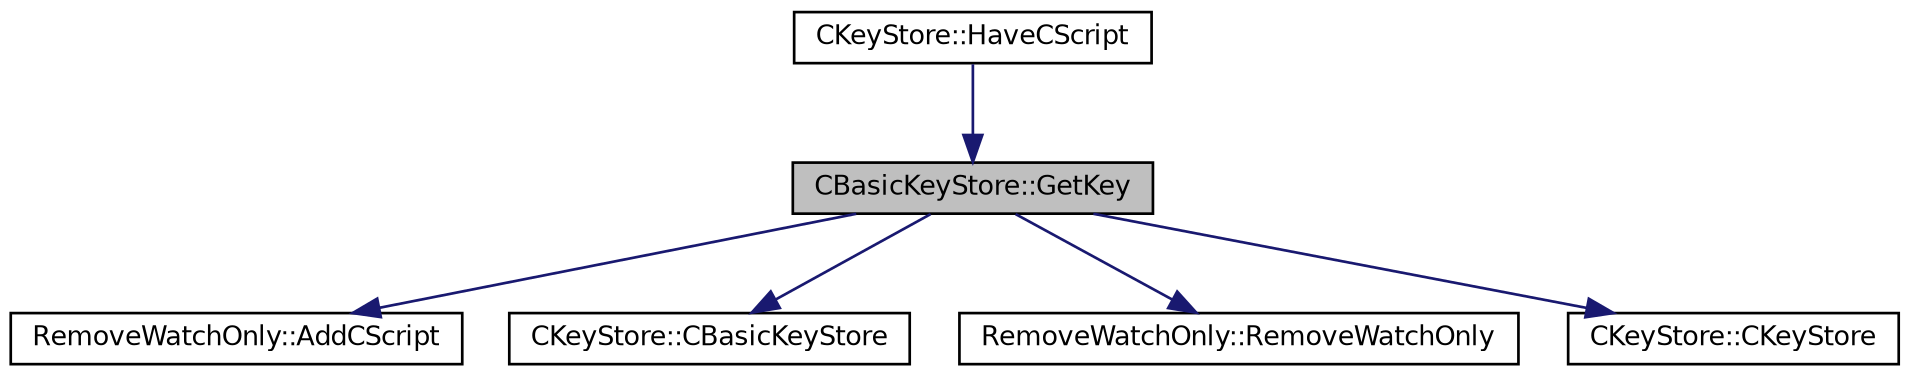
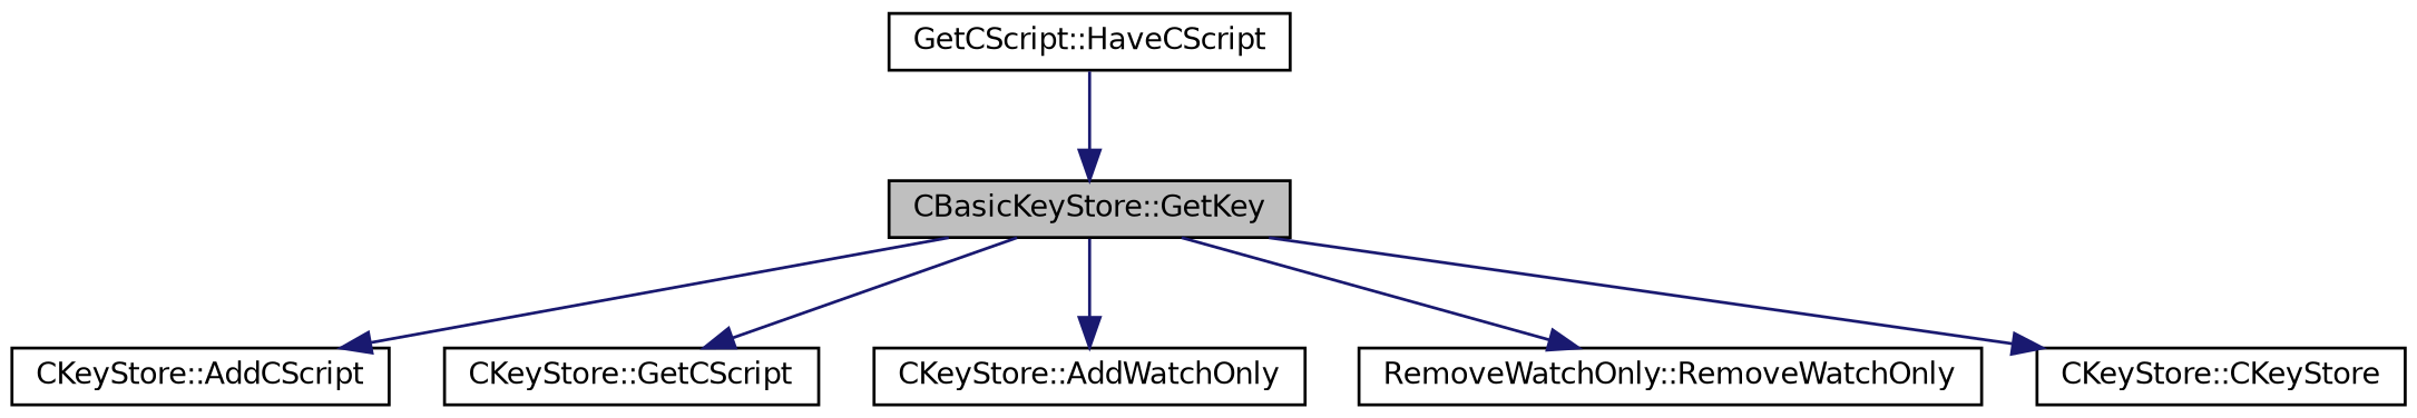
  digraph {
    rankdir=TB
    node [color=black fillcolor=white fontname=Helvetica fontsize=10 shape=record style=filled]
    edge [color=midnightblue fontname=Helvetica fontsize=10 labelfontname=Helvetica labelfontsize=10 style=solid]
    n1 [fillcolor=grey75 fontcolor=black height=0.2 label="CBasicKeyStore::GetKey" width=0.4]
-   n2 [height=0.2 label="RemoveWatchOnly::AddCScript" width=0.4]
-   n4 [height=0.2 label="CKeyStore::CBasicKeyStore" width=0.4]
+   n2 [height=0.2 label="CKeyStore::AddCScript" width=0.4]
+   n3 [height=0.2 label="CKeyStore::GetCScript" width=0.4]
+   n4 [height=0.2 label="CKeyStore::AddWatchOnly" width=0.4]
    n5 [height=0.2 label="RemoveWatchOnly::RemoveWatchOnly" width=0.4]
    n6 [height=0.2 label="CKeyStore::CKeyStore" width=0.4]
-   n7 [height=0.2 label="CKeyStore::HaveCScript" width=0.4]
+   n7 [height=0.2 label="GetCScript::HaveCScript" width=0.4]
    n1 -> n2
+   n1 -> n3
    n1 -> n4
    n1 -> n5
    n1 -> n6
    n7 -> n1
  }
